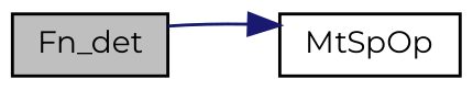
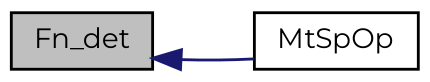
  digraph {
    rankdir=LR
    fontname=Montserrat
    node [color=black fontname=Montserrat fontsize=10 shape=record style=filled]
    n1 [fillcolor=grey75 fontcolor=black height=0.2 label=Fn_det width=0.4]
    n2 [fillcolor=white height=0.2 label=MtSpOp width=0.4]
-   n2 -> n1 [color=midnightblue dir=back fontname=Montserrat fontsize=10 labelfontname=Helvetica labelfontsize=10 shape=plaintext style=solid]
+   n1 -> n2 [color=midnightblue dir=back fontname=Montserrat fontsize=10 labelfontname=Helvetica labelfontsize=10 shape=plaintext style=solid]
  }
